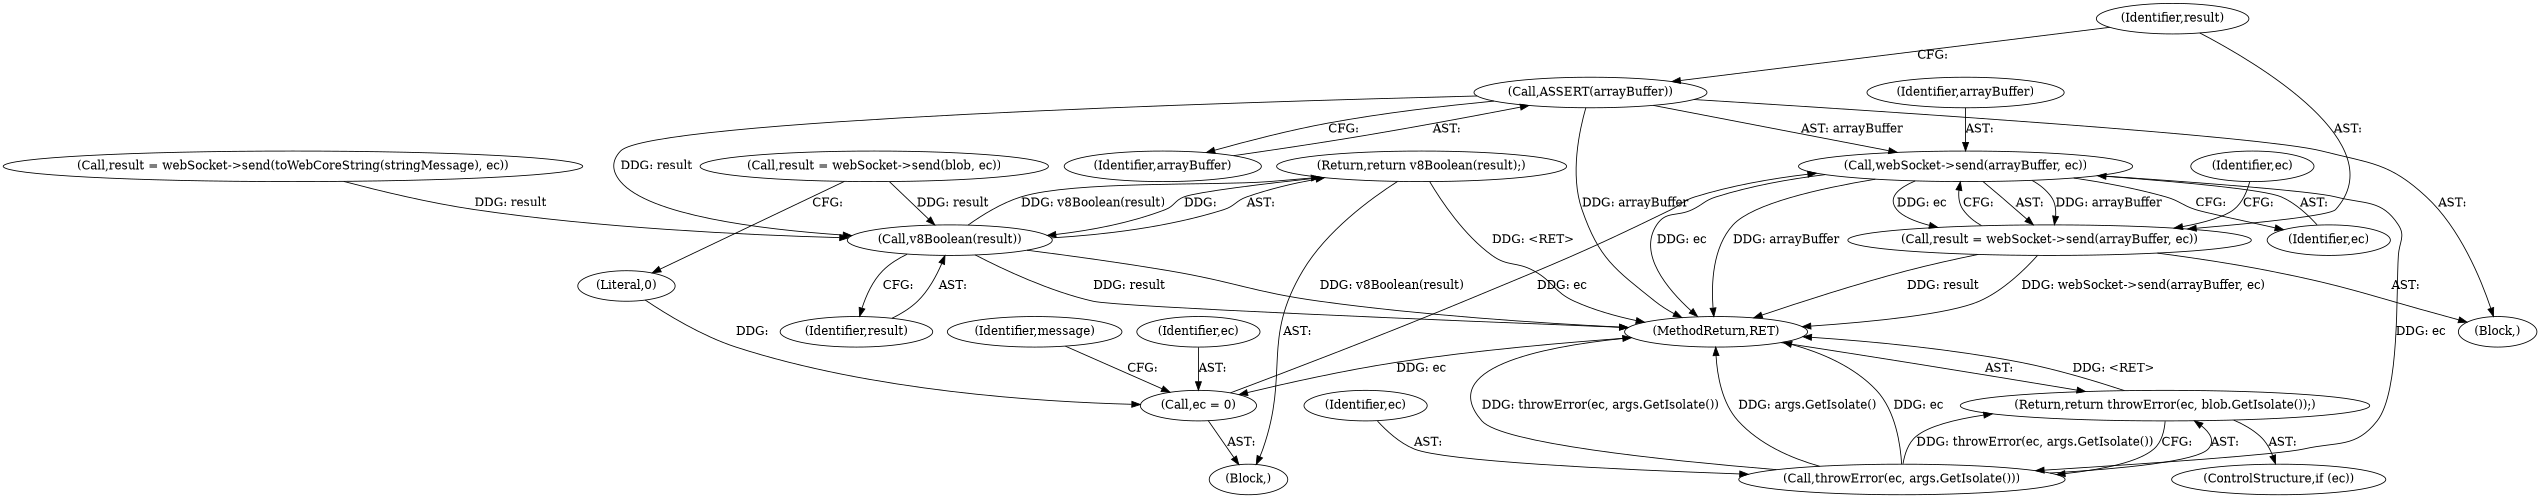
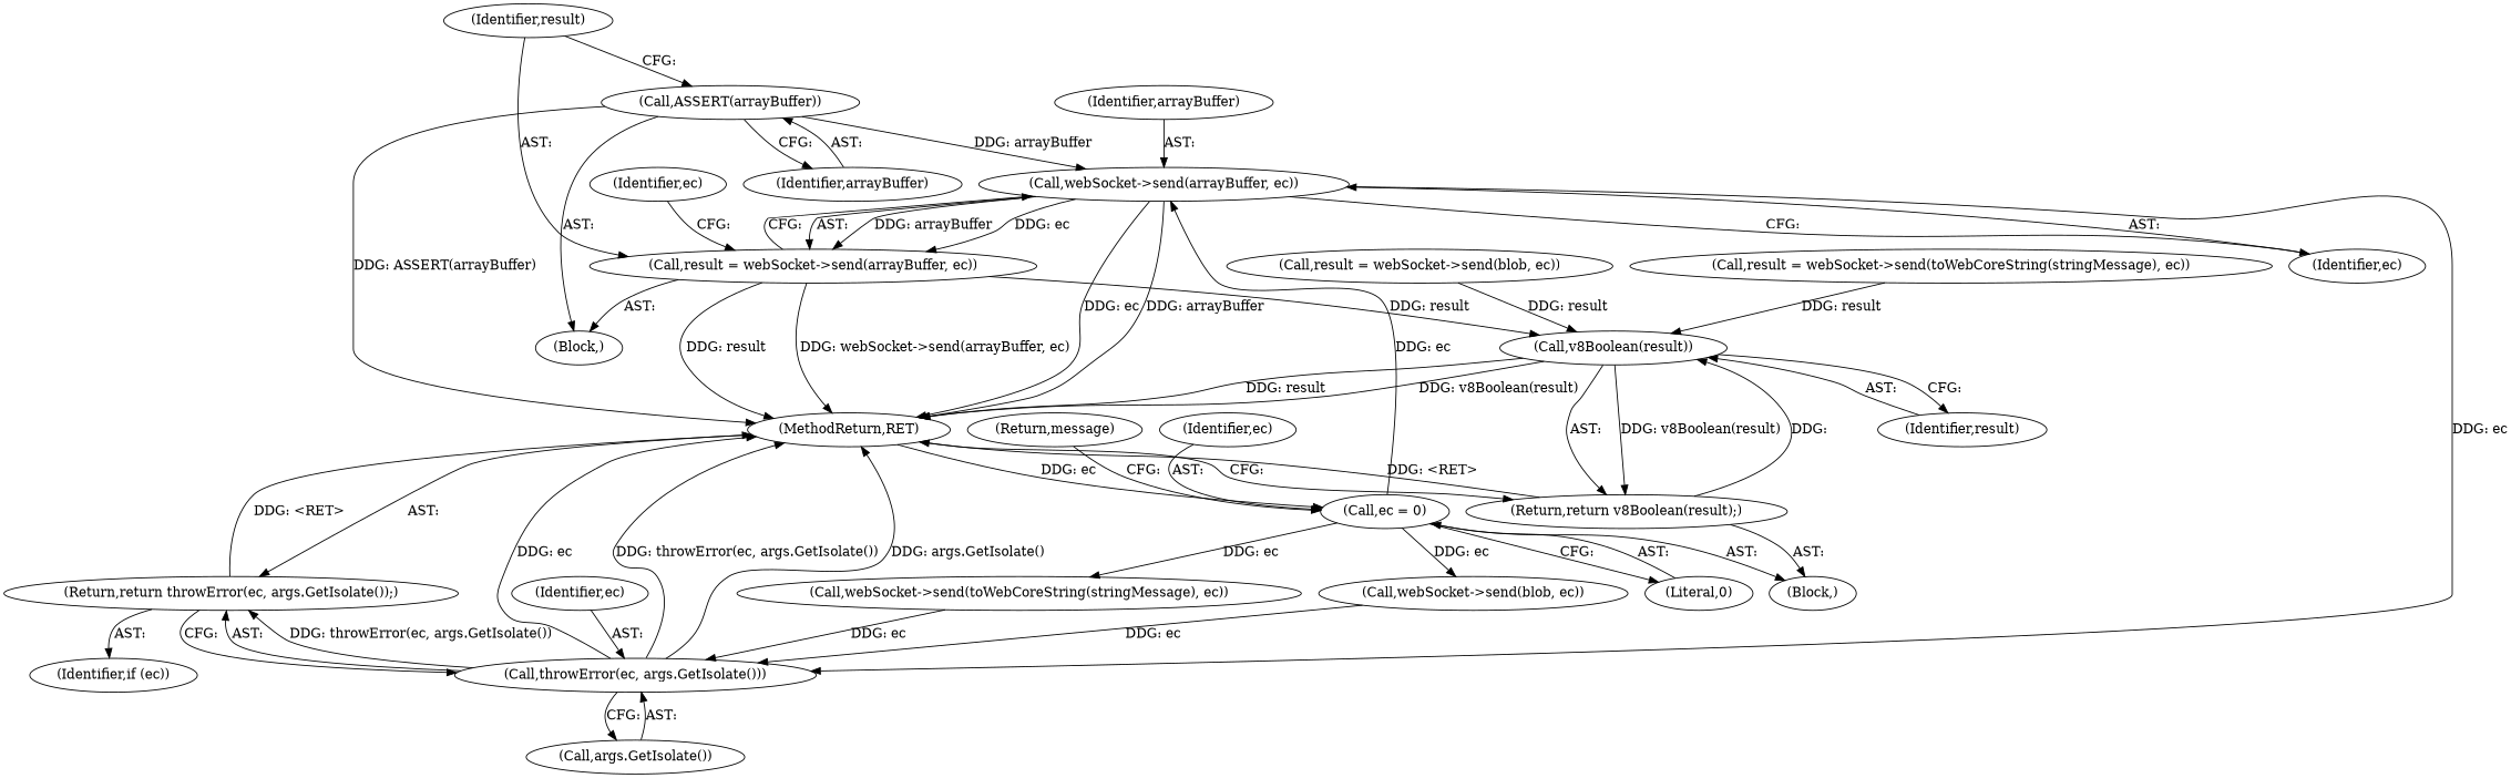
  digraph {
    n1 [label="(Call,webSocket->send(arrayBuffer, ec))"]
    n2 [label="(Call,result = webSocket->send(arrayBuffer, ec))"]
    n3 [label="(Call,throwError(ec, args.GetIsolate()))"]
    n4 [label="(Identifier,ec)"]
    n5 [label="(MethodReturn,RET)"]
    n6 [label="(Block,)"]
    n7 [label="(Call,v8Boolean(result))"]
-   n8 [label="(Return,return throwError(ec, blob.GetIsolate());)"]
+   n8 [label="(Return,return throwError(ec, args.GetIsolate());)"]
+   n9 [label="(Call,args.GetIsolate())"]
    n10 [label="(Call,ec = 0)"]
    n11 [label="(Return,return v8Boolean(result);)"]
    n12 [label="(Call,ASSERT(arrayBuffer))"]
    n13 [label="(Identifier,arrayBuffer)"]
    n14 [label="(Literal,0)"]
+   n15 [label="(Call,webSocket->send(toWebCoreString(stringMessage), ec))"]
+   n16 [label="(Call,webSocket->send(blob, ec))"]
    n17 [label="(Block,)"]
    n18 [label="(Identifier,result)"]
-   n19 [label="(ControlStructure,if (ec))"]
+   n19 [label="(Identifier,if (ec))"]
    n20 [label="(Identifier,result)"]
    n21 [label="(Identifier,ec)"]
-   n22 [label="(Identifier,message)"]
+   n22 [label="(Return,message)"]
    n23 [label="(Call,result = webSocket->send(blob, ec))"]
    n24 [label="(Identifier,ec)"]
    n25 [label="(Call,result = webSocket->send(toWebCoreString(stringMessage), ec))"]
    n26 [label="(Identifier,ec)"]
    n27 [label="(Identifier,arrayBuffer)"]
    n1 -> n2 [label="AST: "]
    n1 -> n2 [label="DDG: arrayBuffer"]
    n1 -> n2 [label="DDG: ec"]
    n1 -> n3 [label="DDG: ec"]
    n1 -> n4 [label="CFG: "]
    n1 -> n5 [label="DDG: ec"]
    n1 -> n5 [label="DDG: arrayBuffer"]
    n2 -> n1 [label="CFG: "]
    n2 -> n5 [label="DDG: result"]
    n2 -> n5 [label="DDG: webSocket->send(arrayBuffer, ec)"]
    n2 -> n6 [label="AST: "]
-   n12 -> n7 [label="DDG: result"]
+   n2 -> n7 [label="DDG: result"]
    n3 -> n5 [label="DDG: args.GetIsolate()"]
    n3 -> n5 [label="DDG: ec"]
    n3 -> n5 [label="DDG: throwError(ec, args.GetIsolate())"]
    n3 -> n8 [label="AST: "]
    n3 -> n8 [label="DDG: throwError(ec, args.GetIsolate())"]
+   n3 -> n9 [label="CFG: "]
    n4 -> n1 [label="AST: "]
    n5 -> n8 [label="AST: "]
    n5 -> n10 [label="DDG: ec"]
+   n5 -> n11 [label="CFG: "]
    n7 -> n5 [label="DDG: v8Boolean(result)"]
    n7 -> n5 [label="DDG: result"]
    n7 -> n11 [label="AST: "]
    n7 -> n11 [label="DDG: v8Boolean(result)"]
    n7 -> n18 [label="CFG: "]
    n8 -> n3 [label="CFG: "]
    n8 -> n5 [label="DDG: <RET>"]
    n8 -> n19 [label="AST: "]
+   n9 -> n3 [label="AST: "]
    n10 -> n1 [label="DDG: ec"]
-   n23 -> n14 [label="CFG: "]
+   n10 -> n14 [label="CFG: "]
+   n10 -> n15 [label="DDG: ec"]
+   n10 -> n16 [label="DDG: ec"]
    n10 -> n17 [label="AST: "]
    n11 -> n5 [label="DDG: <RET>"]
    n11 -> n7 [label="DDG: "]
    n11 -> n17 [label="AST: "]
-   n12 -> n1 [label="AST: arrayBuffer"]
-   n12 -> n5 [label="DDG: arrayBuffer"]
+   n12 -> n1 [label="DDG: arrayBuffer"]
+   n12 -> n5 [label="DDG: ASSERT(arrayBuffer)"]
    n12 -> n6 [label="AST: "]
    n12 -> n13 [label="CFG: "]
    n13 -> n12 [label="AST: "]
-   n14 -> n10 [label="DDG: "]
+   n14 -> n10 [label="AST: "]
+   n15 -> n3 [label="DDG: ec"]
+   n16 -> n3 [label="DDG: ec"]
    n18 -> n7 [label="AST: "]
    n20 -> n2 [label="AST: "]
    n20 -> n12 [label="CFG: "]
    n21 -> n3 [label="AST: "]
    n22 -> n10 [label="CFG: "]
    n23 -> n7 [label="DDG: result"]
    n24 -> n2 [label="CFG: "]
    n25 -> n7 [label="DDG: result"]
    n26 -> n10 [label="AST: "]
    n27 -> n1 [label="AST: "]
  }
